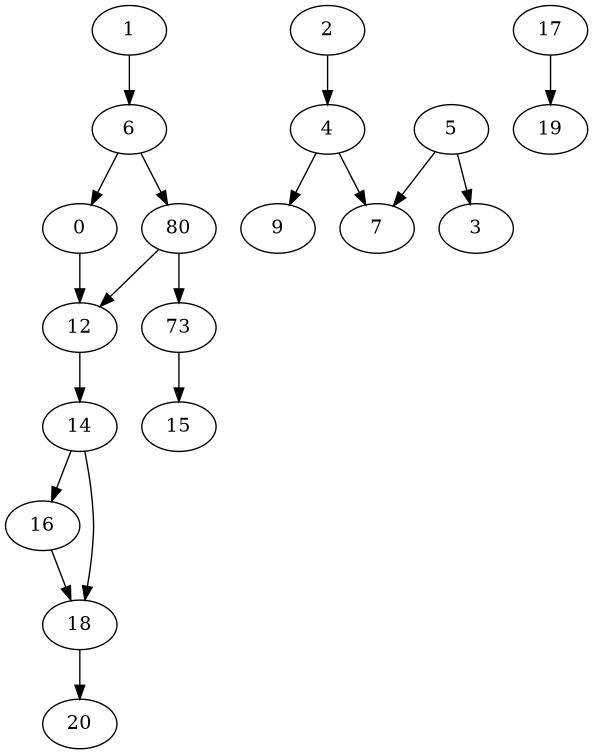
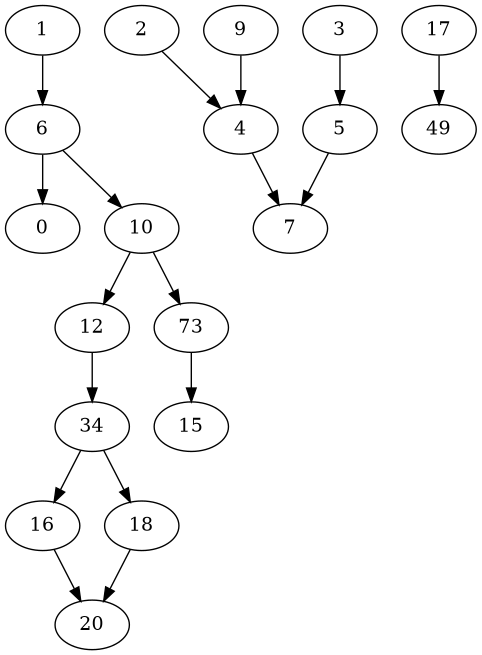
  digraph {
    node [alpha=0.16]
    1 [alpha=0.03 expect_size=5263360]
    6 [alpha=0.07 expect_size=44549120]
    n3 [alpha=0.08 expect_size=33549312 label=0]
-   10 [alpha=0.05 expect_size=35670016 label=80]
+   10 [alpha=0.05 expect_size=35670016]
    12 [alpha=0.06 expect_size=18334720]
    n6 [alpha=0.12 expect_size=37427200 label=73]
    2 [alpha=0.08 expect_size=17082368]
    4 [alpha=0.04 expect_size=21580800]
    7 [alpha=0.12 expect_size=20670464]
    9 [alpha=0.19 expect_size=18316288]
    3 [alpha=0.06 expect_size=15220736]
    5 [alpha=0.19 expect_size=45216768]
-   14 [alpha=0.17 expect_size=52166656]
+   14 [alpha=0.17 expect_size=52166656 label=34]
    15 [alpha=0.14 expect_size=14568448]
    16 [alpha=0.18 expect_size=12183552]
    18 [expect_size=10305536]
    17 [expect_size=28391424]
-   19 [expect_size=29096960]
+   19 [expect_size=29096960 label=49]
    20 [alpha=0.03 expect_size=27365376]
    1 -> 6
    6 -> n3
    6 -> 10
-   n3 -> 12
    10 -> 12
    10 -> n6
    12 -> 14
    n6 -> 15
    2 -> 4
    4 -> 7
-   4 -> 9
-   5 -> 3
+   9 -> 4
+   3 -> 5
    5 -> 7
    14 -> 16
    14 -> 18
-   16 -> 18
+   16 -> 20
    18 -> 20
    17 -> 19
  }
